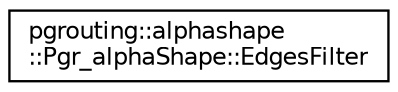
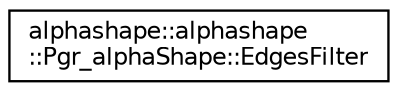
  digraph {
    rankdir=LR
-   n1 [color=black fillcolor=white fontname=Helvetica fontsize=10 height=0.2 label="pgrouting::alphashape\l::Pgr_alphaShape::EdgesFilter" shape=record style=filled width=0.4]
+   n1 [color=black fillcolor=white fontname=Helvetica fontsize=10 height=0.2 label="alphashape::alphashape\l::Pgr_alphaShape::EdgesFilter" shape=record style=filled width=0.4]
  }
